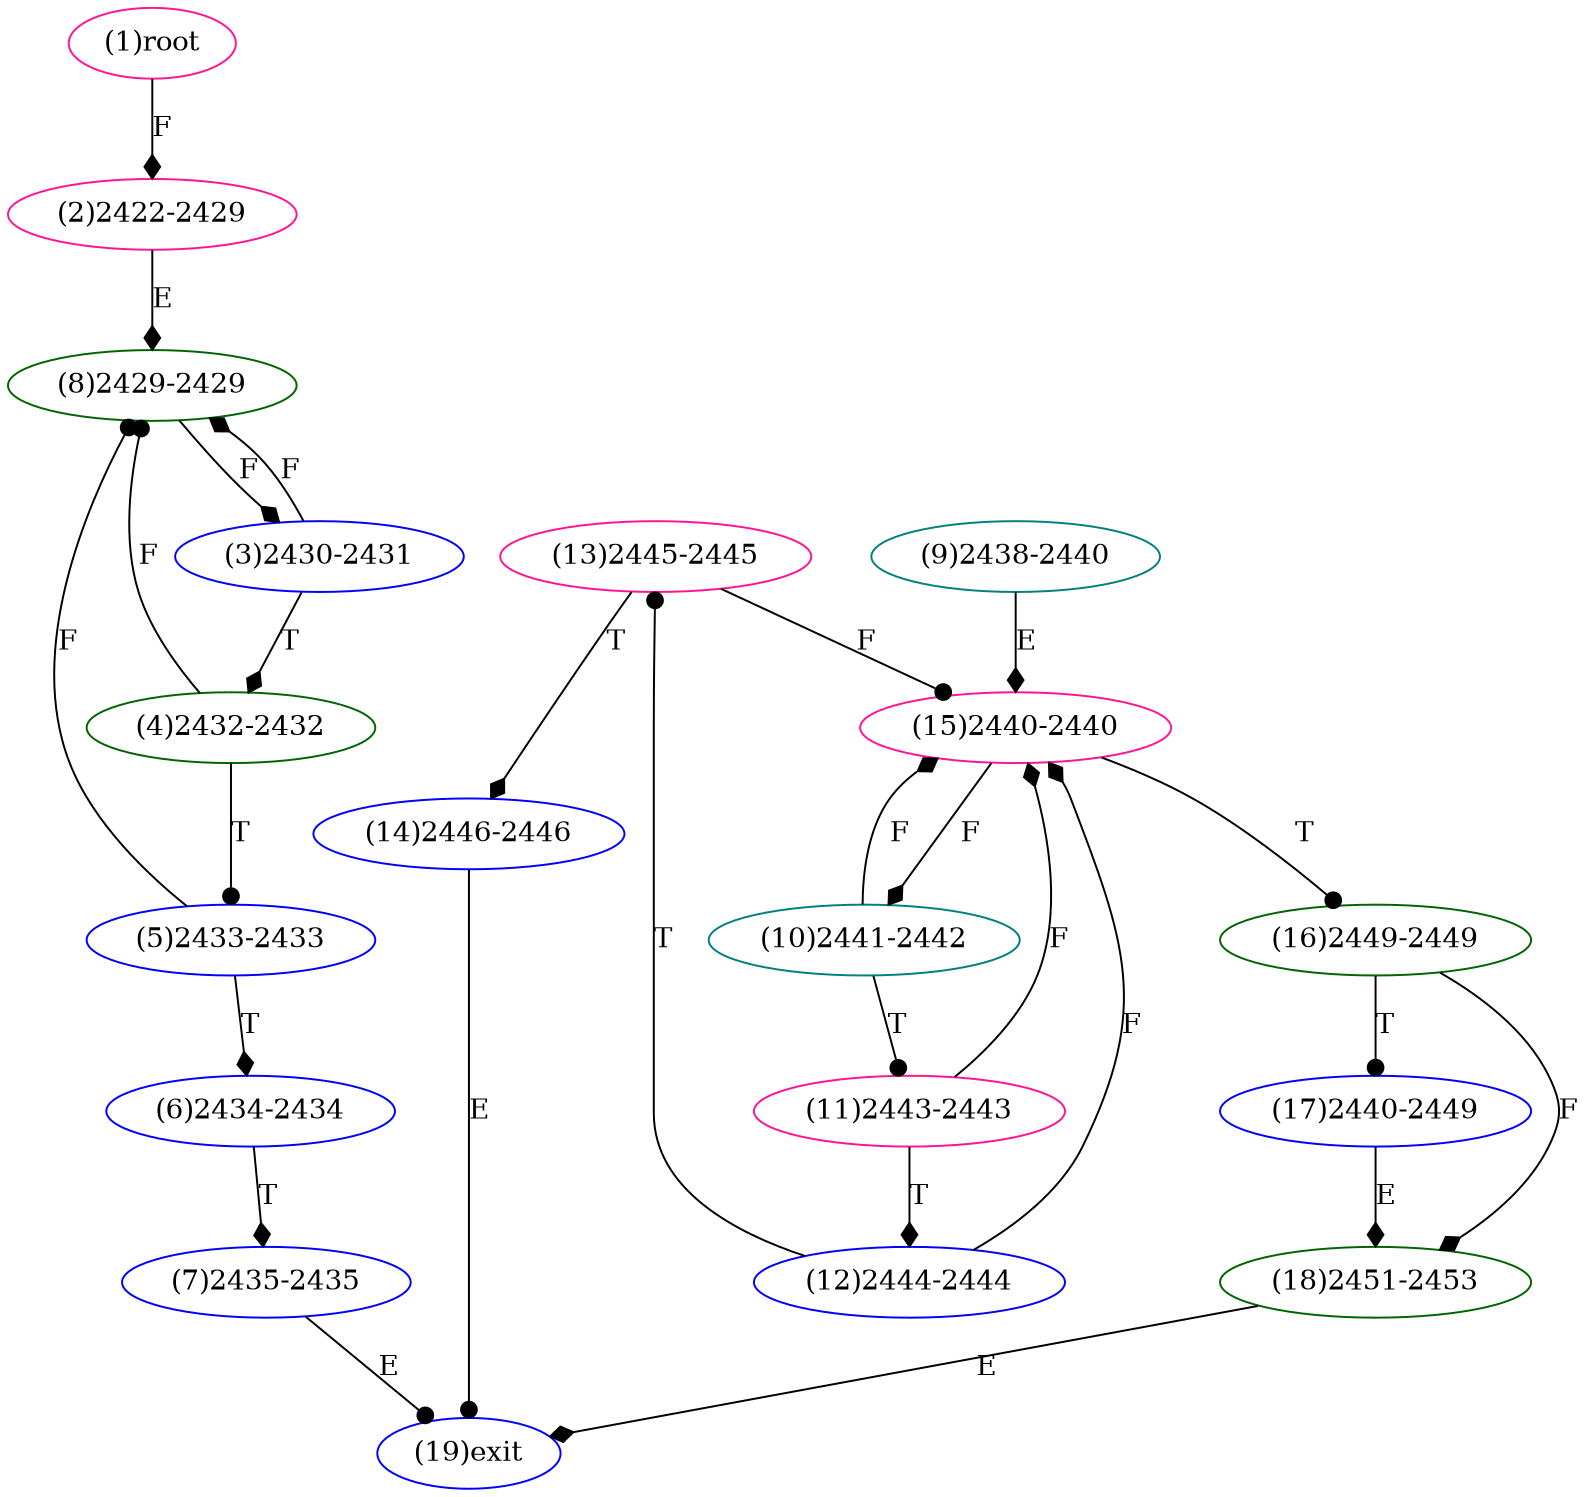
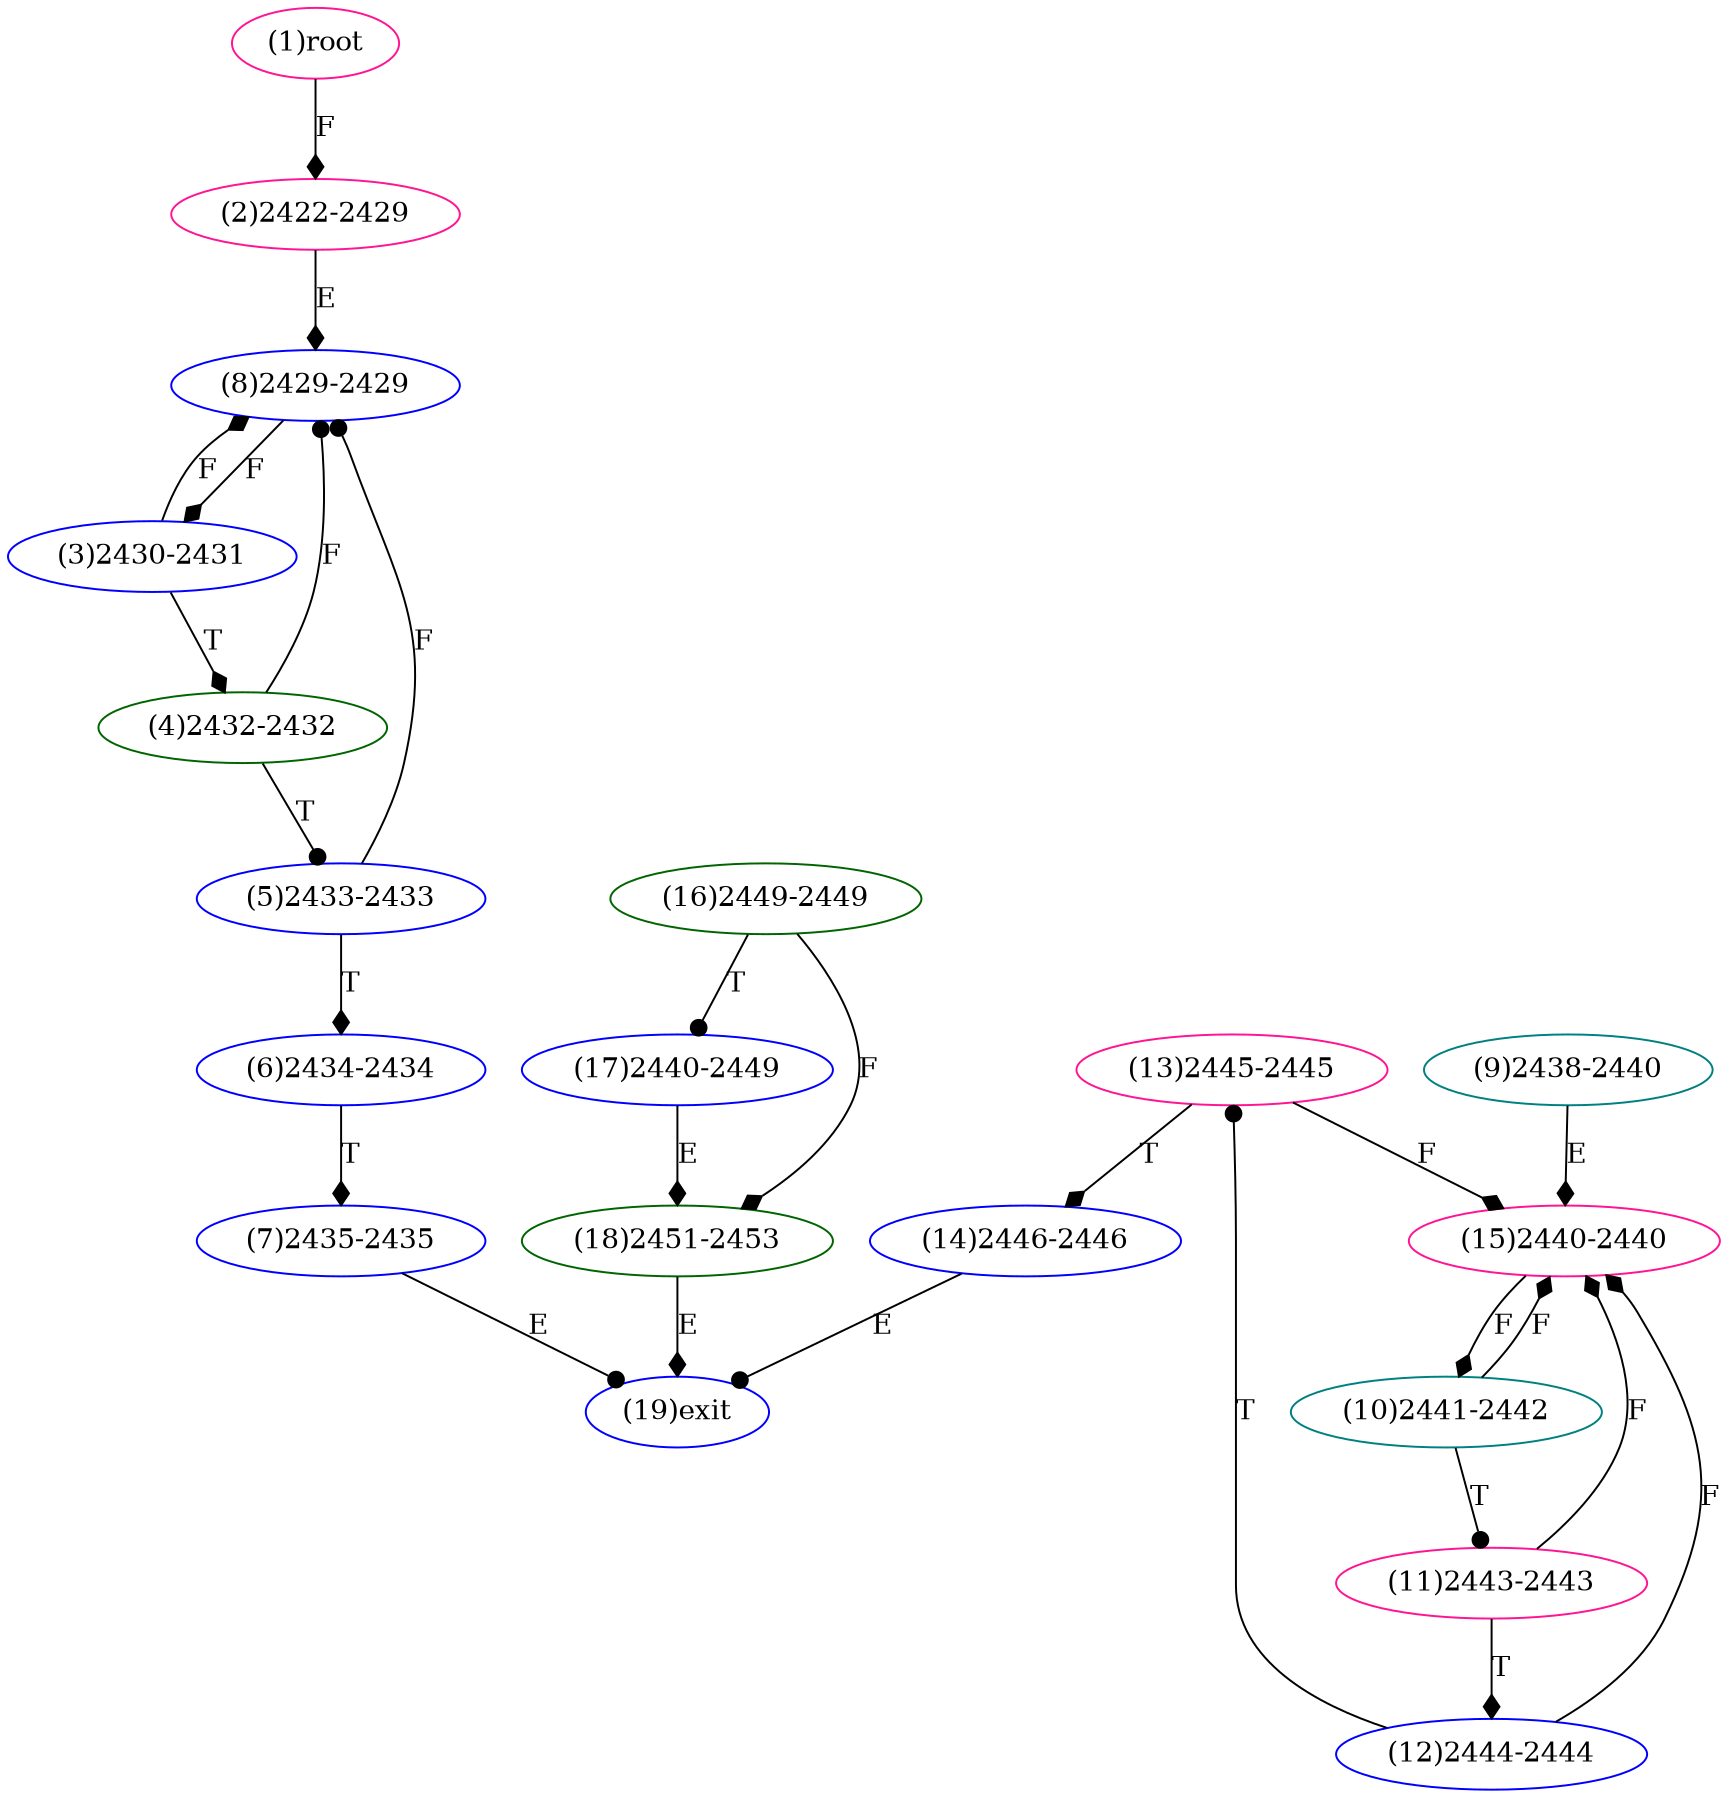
  digraph {
    node [color=blue]
    edge [arrowhead=diamond]
    n1 [color=deeppink label="(1)root"]
    n2 [color=deeppink label="(2)2422-2429"]
-   n3 [color=darkgreen label="(8)2429-2429"]
+   n3 [label="(8)2429-2429"]
    n4 [label="(3)2430-2431"]
    n5 [color=darkgreen label="(4)2432-2432"]
    n6 [label="(5)2433-2433"]
    n7 [label="(6)2434-2434"]
    n8 [label="(7)2435-2435"]
    n9 [label="(19)exit"]
    n10 [color=teal label="(9)2438-2440"]
    n11 [color=deeppink label="(15)2440-2440"]
    n12 [color=teal label="(10)2441-2442"]
    n13 [color=darkgreen label="(16)2449-2449"]
    n14 [color=deeppink label="(11)2443-2443"]
    n15 [label="(12)2444-2444"]
    n16 [color=deeppink label="(13)2445-2445"]
    n17 [label="(14)2446-2446"]
    n18 [label="(17)2440-2449"]
    n19 [color=darkgreen label="(18)2451-2453"]
    n1 -> n2 [label=F]
    n2 -> n3 [label=E]
    n3 -> n4 [label=F]
    n4 -> n3 [label=F]
    n4 -> n5 [label=T]
    n5 -> n3 [arrowhead=dot label=F]
    n5 -> n6 [arrowhead=dot label=T]
    n6 -> n3 [arrowhead=dot label=F]
    n6 -> n7 [label=T]
    n7 -> n8 [label=T]
    n8 -> n9 [arrowhead=dot label=E]
    n10 -> n11 [label=E]
    n11 -> n12 [label=F]
-   n11 -> n13 [arrowhead=dot label=T]
    n12 -> n11 [label=F]
    n12 -> n14 [arrowhead=dot label=T]
    n13 -> n18 [arrowhead=dot label=T]
    n13 -> n19 [label=F]
    n14 -> n11 [label=F]
    n14 -> n15 [label=T]
    n15 -> n11 [label=F]
    n15 -> n16 [arrowhead=dot label=T]
-   n16 -> n11 [arrowhead=dot label=F]
+   n16 -> n11 [label=F]
    n16 -> n17 [label=T]
    n17 -> n9 [arrowhead=dot label=E]
    n18 -> n19 [label=E]
    n19 -> n9 [label=E]
  }
